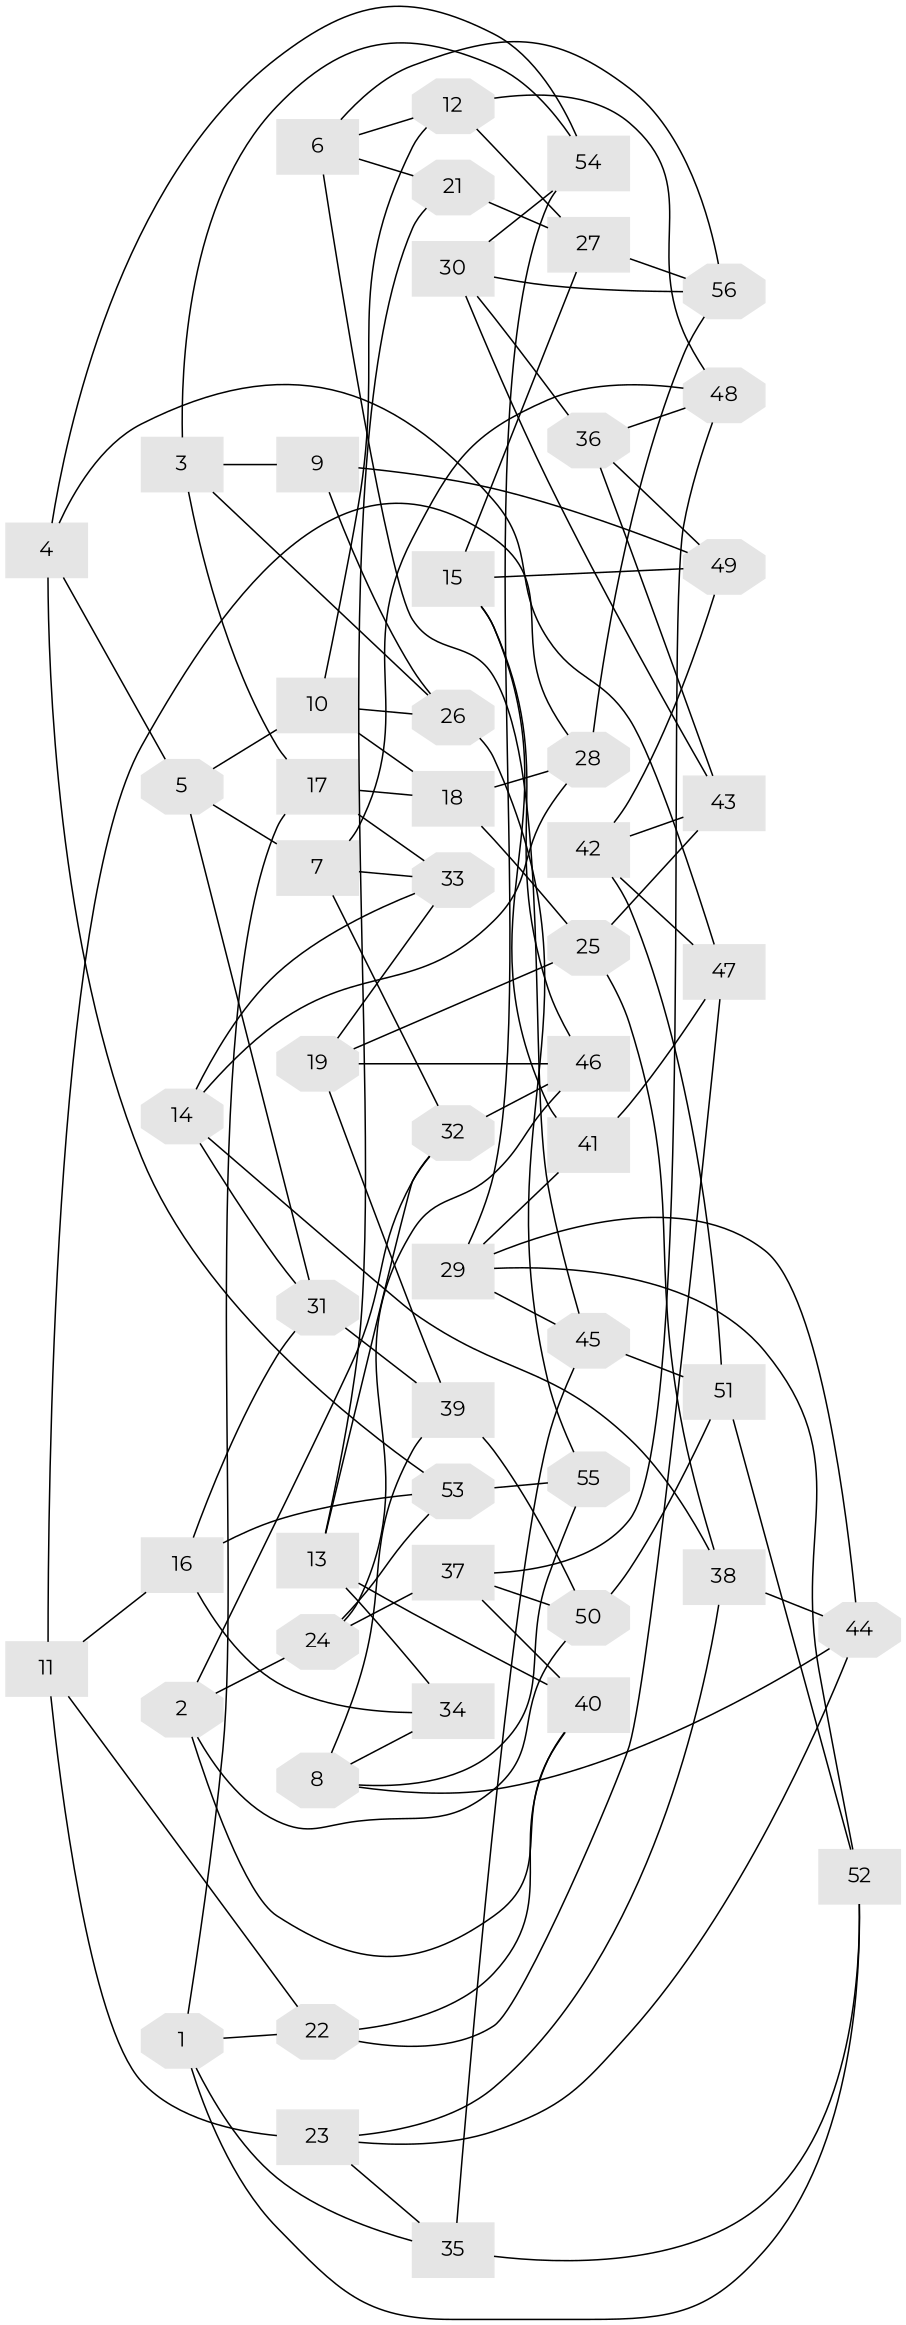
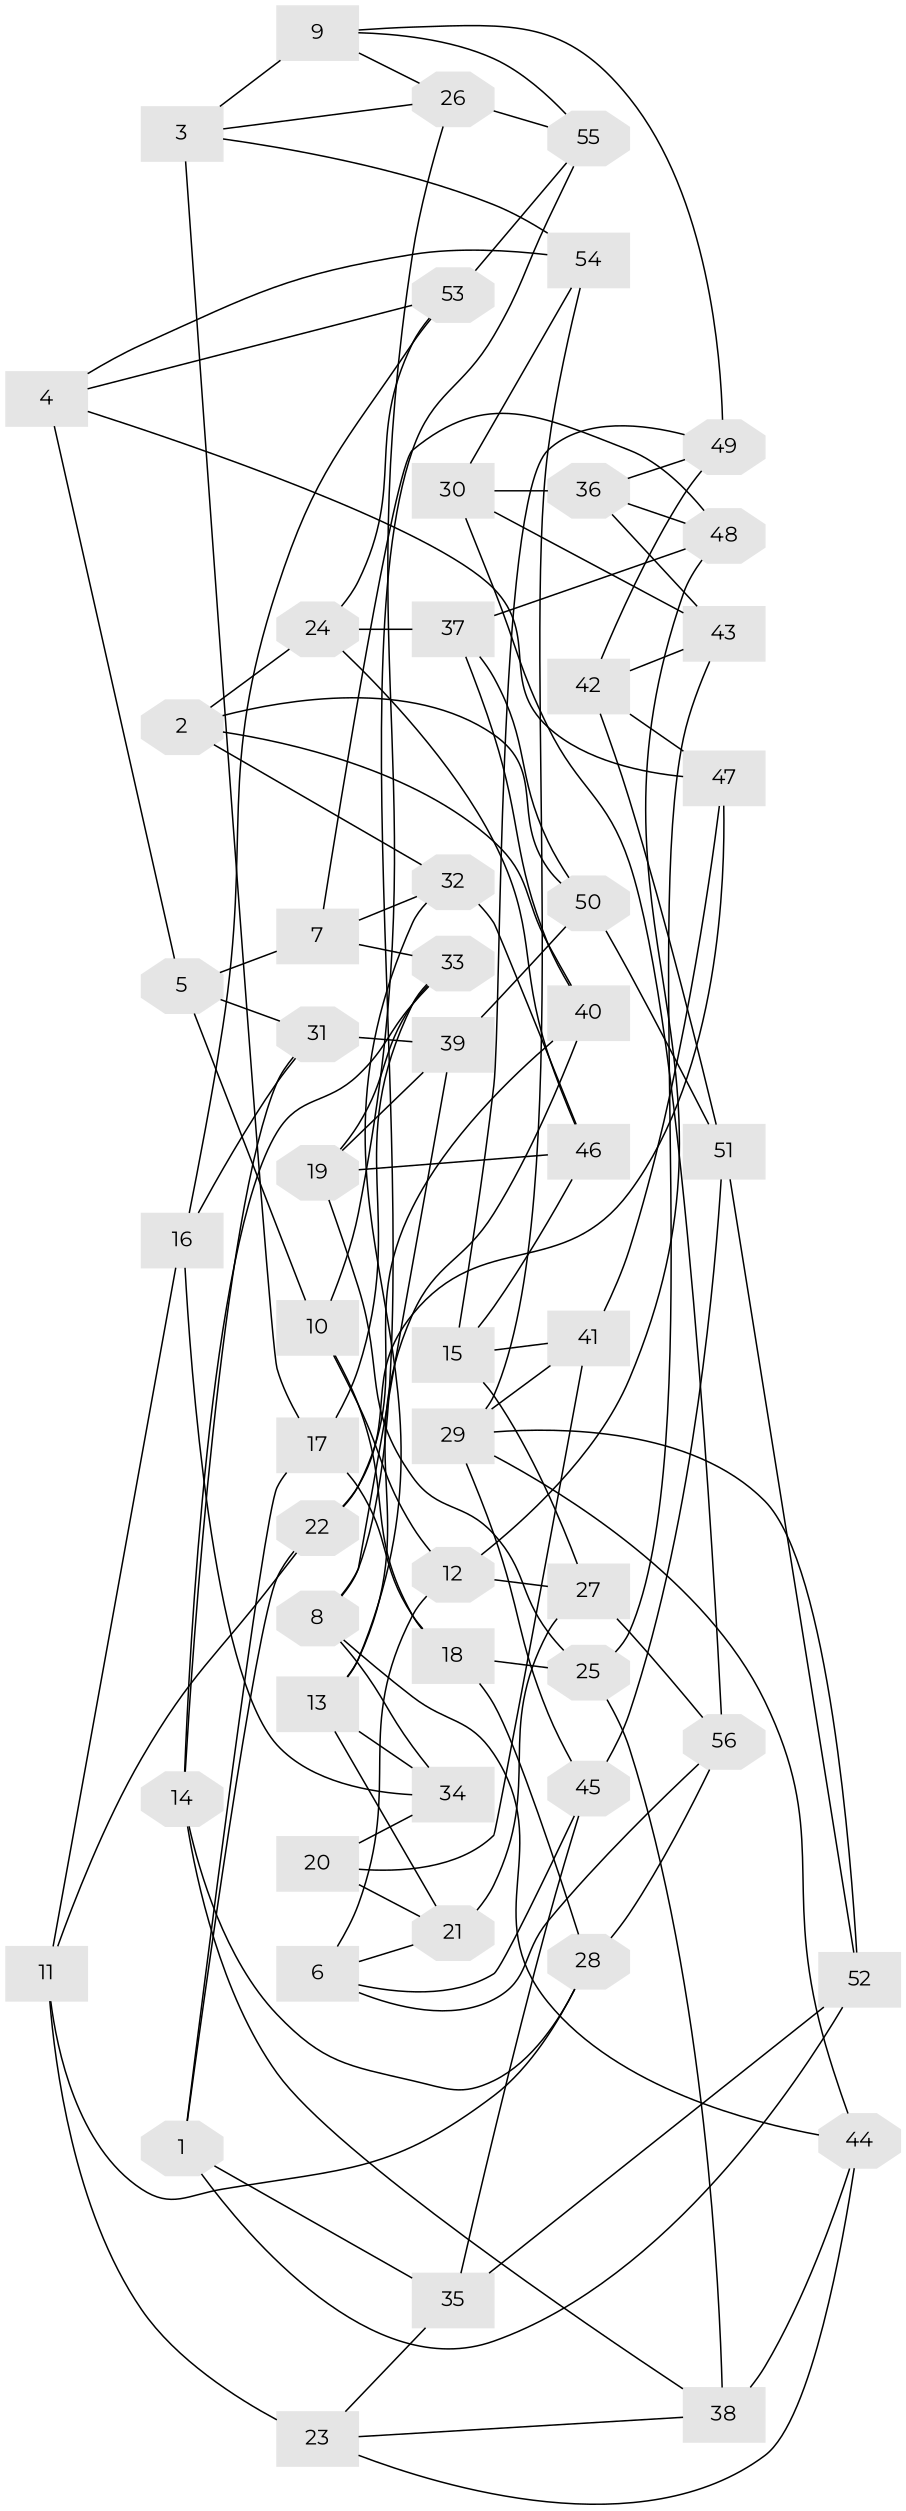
  graph {
    fontname=Montserrat
    rankdir=LR
    node [color=gray90 fontname=Montserrat shape=box style=filled]
    edge [fontname=Montserrat]
    1 [shape=octagon]
    17
    22 [shape=octagon]
    35
    52
    33 [shape=octagon]
    18
    40
    47
    45 [shape=octagon]
    2 [shape=octagon]
    24 [shape=octagon]
    32 [shape=octagon]
    50 [shape=octagon]
    53 [shape=octagon]
    46
    37
    51
    3
    9
    26 [shape=octagon]
    54
    55 [shape=octagon]
    49 [shape=octagon]
    4
    5 [shape=octagon]
    7
    10
    31 [shape=octagon]
    48 [shape=octagon]
    12 [shape=octagon]
    39
    6
    21 [shape=octagon]
    56 [shape=octagon]
    27
    8 [shape=octagon]
    34
    44 [shape=octagon]
    28 [shape=octagon]
    25 [shape=octagon]
    11
    16
    23
    38
    13
    14 [shape=octagon]
    15
    41
    43
    19 [shape=octagon]
+   20
    29
    30
    36 [shape=octagon]
    42
    1 -- 17
    1 -- 22
    1 -- 35
    1 -- 52
    17 -- 33
    17 -- 18
    22 -- 40
    22 -- 47
    35 -- 52
    35 -- 45
    18 -- 28
    18 -- 25
    45 -- 51
    2 -- 40
    2 -- 24
    2 -- 32
    2 -- 50
    24 -- 53
    24 -- 46
    24 -- 37
    32 -- 46
    50 -- 51
    53 -- 55
    37 -- 40
    37 -- 50
    37 -- 48
    51 -- 52
    3 -- 17
    3 -- 9
    3 -- 26
    3 -- 54
    9 -- 26
+   9 -- 55
    9 -- 49
    26 -- 55
    4 -- 47
    4 -- 53
    4 -- 54
    4 -- 5
    5 -- 7
    5 -- 10
    5 -- 31
    7 -- 33
    7 -- 32
    7 -- 48
    10 -- 18
    10 -- 26
    10 -- 12
    31 -- 39
    12 -- 48
    12 -- 27
    39 -- 50
    6 -- 45
    6 -- 12
    6 -- 21
    6 -- 56
    21 -- 27
    27 -- 56
    8 -- 55
    8 -- 39
    8 -- 34
    8 -- 44
    28 -- 56
    25 -- 38
    25 -- 43
    11 -- 22
    11 -- 28
    11 -- 16
    11 -- 23
    16 -- 53
    16 -- 31
    16 -- 34
    23 -- 35
    23 -- 44
    23 -- 38
    38 -- 44
    13 -- 40
    13 -- 32
    13 -- 21
    13 -- 34
    14 -- 33
    14 -- 31
    14 -- 28
    14 -- 38
    15 -- 46
    15 -- 49
    15 -- 27
    15 -- 41
    41 -- 47
    19 -- 33
    19 -- 46
    19 -- 39
    19 -- 25
+   20 -- 21
+   20 -- 34
+   20 -- 41
    29 -- 52
    29 -- 45
    29 -- 54
    29 -- 44
    29 -- 41
    30 -- 54
    30 -- 56
    30 -- 43
    30 -- 36
    36 -- 49
    36 -- 48
    36 -- 43
    42 -- 47
    42 -- 51
    42 -- 49
    42 -- 43
  }
